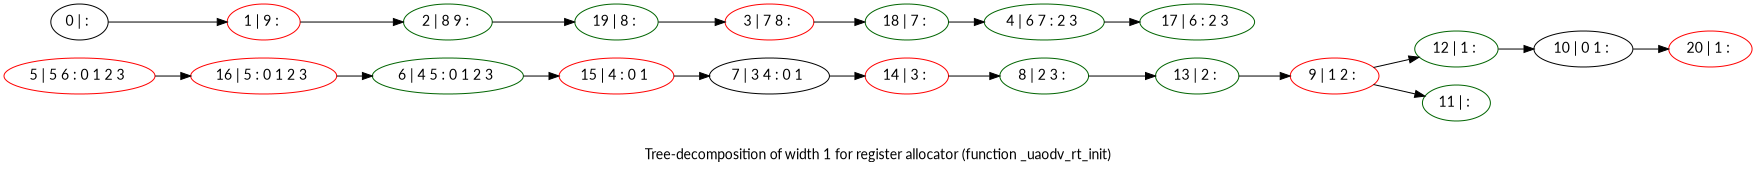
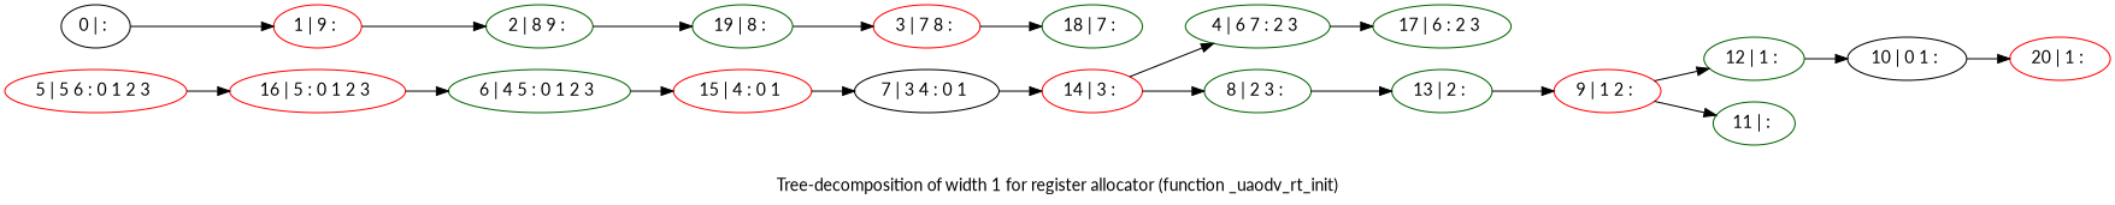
  digraph {
    fontname=Lato
    label="Tree-decomposition of width 1 for register allocator (function _uaodv_rt_init)"
    rankdir=LR
    node [color=darkgreen fontname=Lato]
    edge [fontname=Lato]
    n1 [color=black label="0 | : "]
    n2 [color=red label="1 | 9 : "]
    n3 [label="2 | 8 9 : "]
    n4 [label="19 | 8 : "]
    n5 [color=red label="3 | 7 8 : "]
    n6 [label="18 | 7 : "]
    n7 [label="4 | 6 7 : 2 3 "]
    n8 [label="17 | 6 : 2 3 "]
    n9 [color=red label="5 | 5 6 : 0 1 2 3 "]
    n10 [color=red label="16 | 5 : 0 1 2 3 "]
    n11 [label="6 | 4 5 : 0 1 2 3 "]
    n12 [color=red label="15 | 4 : 0 1 "]
    n13 [color=black label="7 | 3 4 : 0 1 "]
    n14 [color=red label="14 | 3 : "]
    n15 [label="8 | 2 3 : "]
    n16 [label="13 | 2 : "]
    n17 [color=red label="9 | 1 2 : "]
    n18 [label="12 | 1 : "]
    n19 [label="11 | : "]
    n20 [color=black label="10 | 0 1 : "]
    n21 [color=red label="20 | 1 : "]
    n1 -> n2
    n2 -> n3
    n3 -> n4
    n4 -> n5
    n5 -> n6
-   n6 -> n7
+   n14 -> n7
    n7 -> n8
    n9 -> n10
    n10 -> n11
    n11 -> n12
    n12 -> n13
    n13 -> n14
    n14 -> n15
    n15 -> n16
    n16 -> n17
    n17 -> n18
    n17 -> n19
    n18 -> n20
    n20 -> n21
  }
